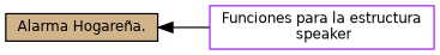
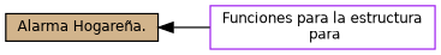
  digraph {
    rankdir=LR
    node [fontname=Helvetica fontsize=10 shape=box style=filled]
    n1 [color=black fillcolor=tan height=0.2 label="Alarma Hogareña." width=0.4]
-   n2 [color=purple fillcolor=white fontcolor=black height=0.2 label="Funciones para la estructura\l speaker" width=0.4]
+   n2 [color=purple fillcolor=white fontcolor=black height=0.2 label="Funciones para la estructura\l para" width=0.4]
    n1 -> n2 [dir=back fontname=Helvetica fontsize=10 labelfontname=Helvetica labelfontsize=10 shape=plaintext style=solid]
  }
